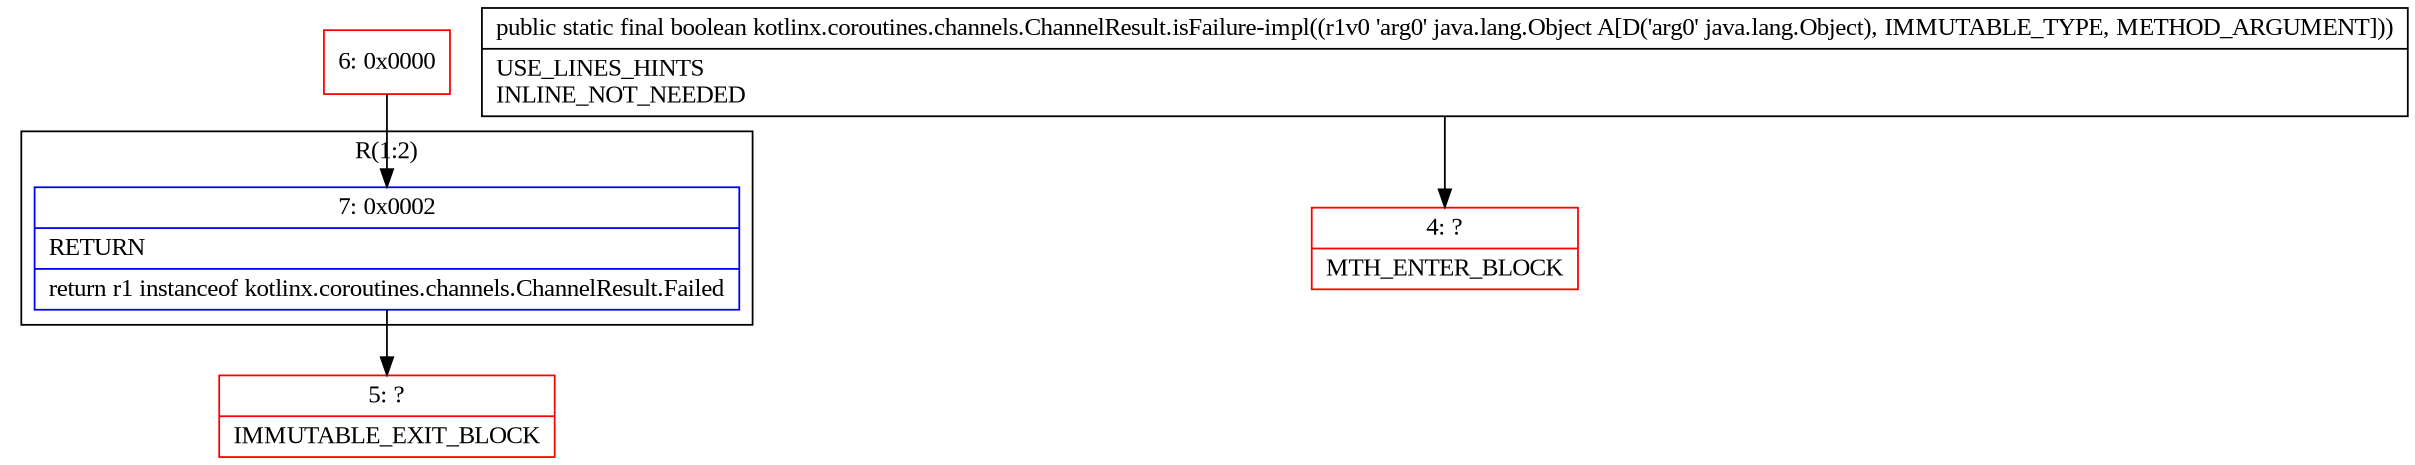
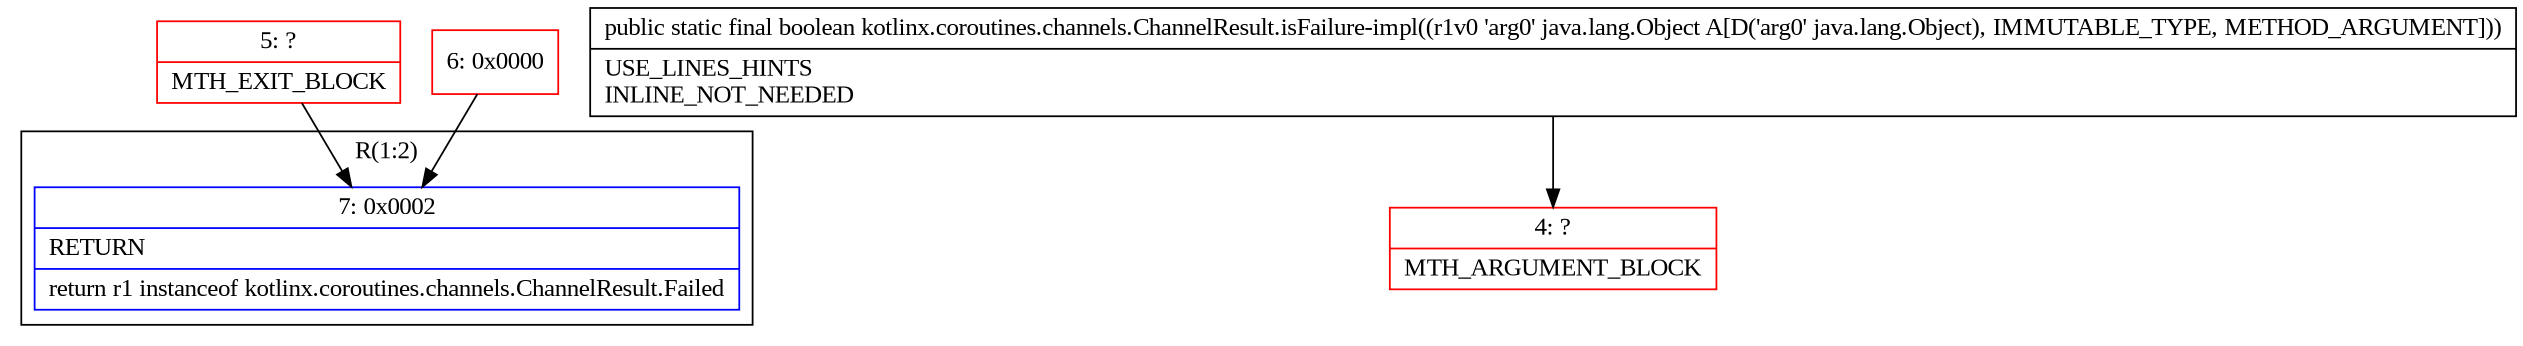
  digraph {
    fontname="Liberation Serif"
    node [color=red fontname="Liberation Serif" shape=record]
    edge [fontname="Liberation Serif"]
    n1 [color=blue label="{7\:\ 0x0002|RETURN\l|return r1 instanceof kotlinx.coroutines.channels.ChannelResult.Failed\l}"]
-   n2 [label="{5\:\ ?|IMMUTABLE_EXIT_BLOCK\l}"]
-   n3 [label="{4\:\ ?|MTH_ENTER_BLOCK\l}"]
+   n2 [label="{5\:\ ?|MTH_EXIT_BLOCK\l}"]
+   n3 [label="{4\:\ ?|MTH_ARGUMENT_BLOCK\l}"]
    n4 [label="{6\:\ 0x0000}"]
    n5 [label="{public static final boolean kotlinx.coroutines.channels.ChannelResult.isFailure\-impl((r1v0 'arg0' java.lang.Object A[D('arg0' java.lang.Object), IMMUTABLE_TYPE, METHOD_ARGUMENT]))  | USE_LINES_HINTS\lINLINE_NOT_NEEDED\l}" color=""]
    subgraph cluster_1 {
      label="R(1:2)"
      n1
    }
-   n1 -> n2
+   n2 -> n1
    n4 -> n1
    n5 -> n3
  }
